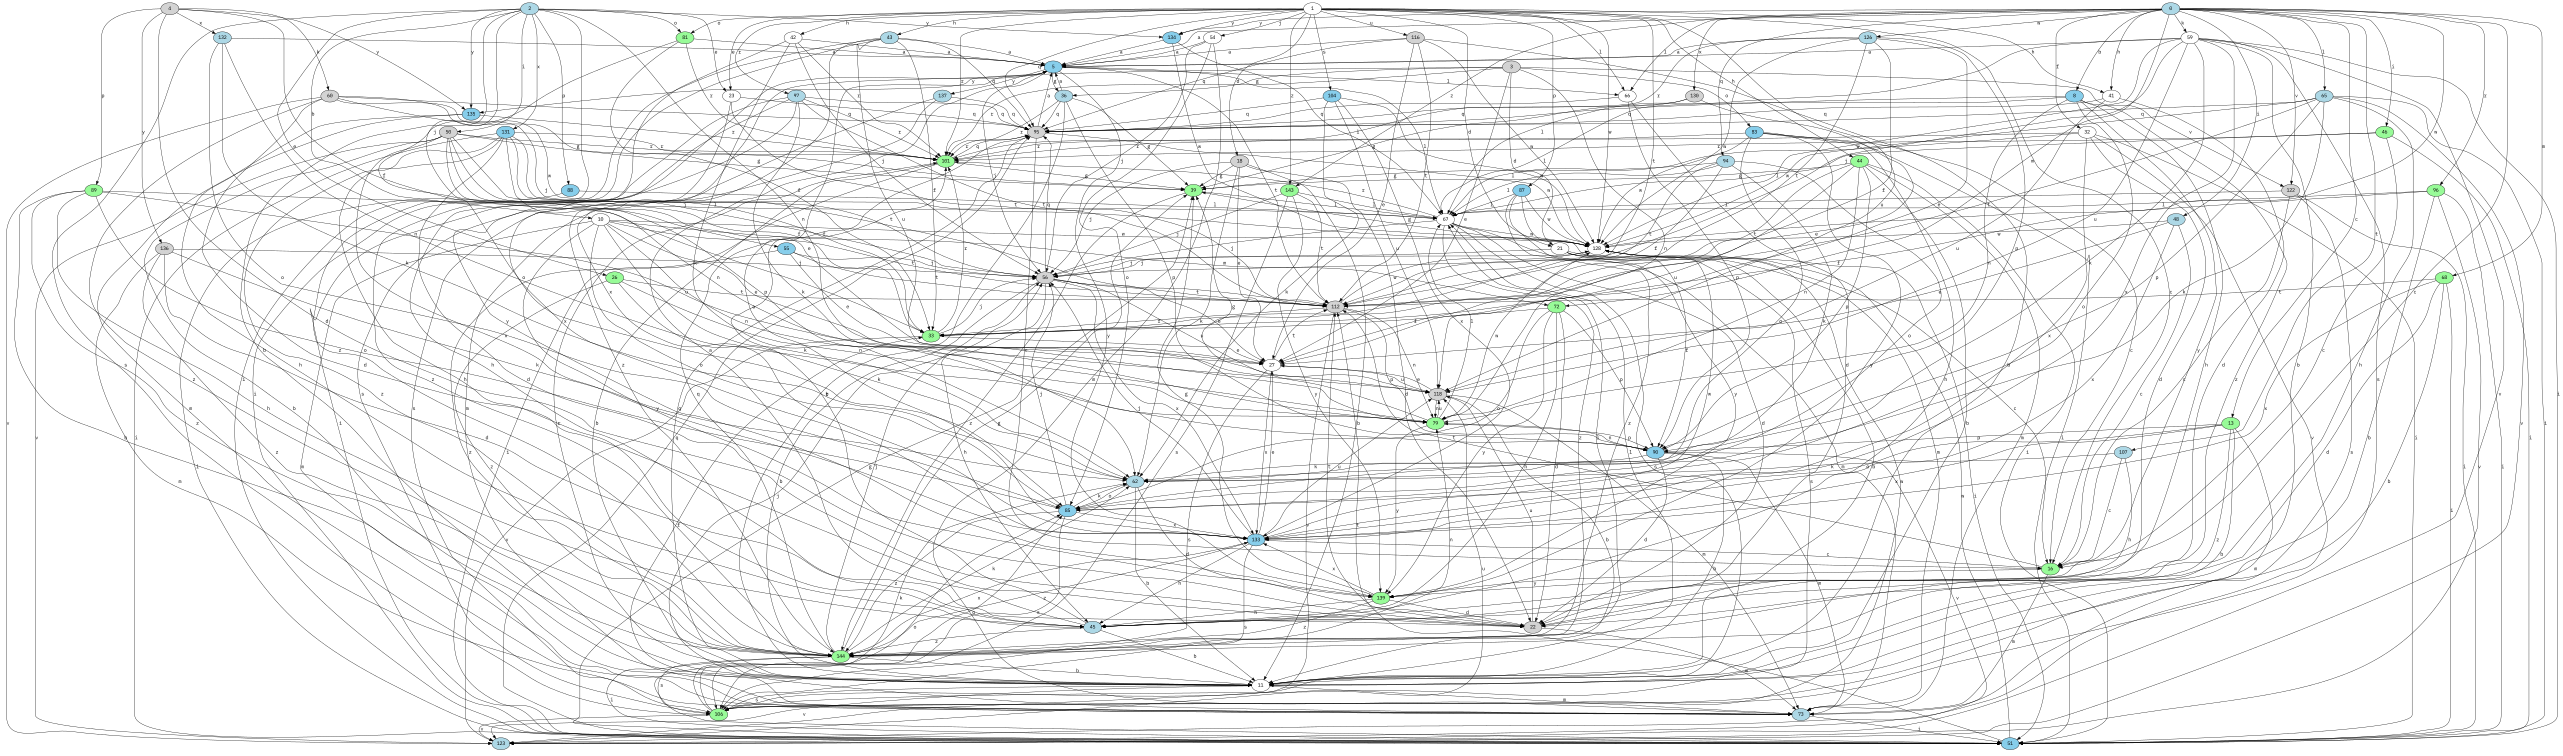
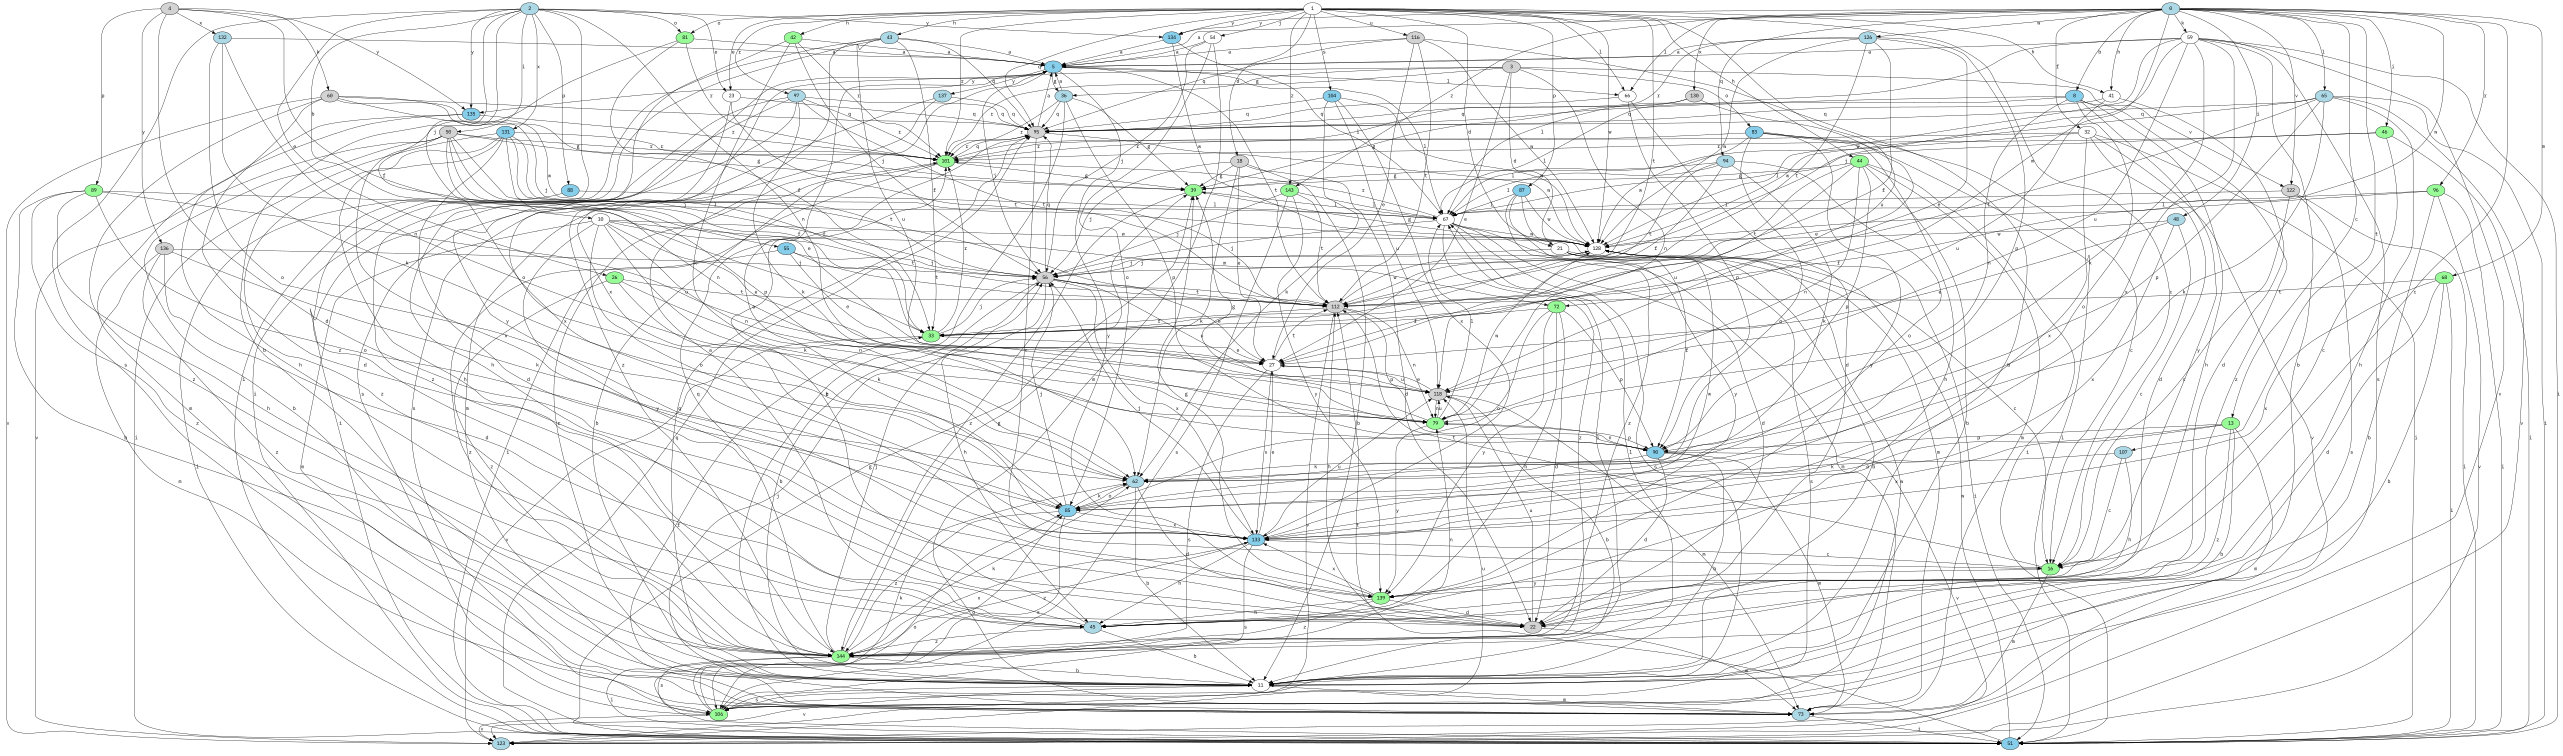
  strict digraph {
    fontname="IBM Plex Mono"
    node [fillcolor=palegreen fontname="IBM Plex Mono" style=filled]
    edge [fontname="IBM Plex Mono"]
    0 [fillcolor=lightblue]
    5 [fillcolor=skyblue]
    8 [fillcolor=skyblue]
    13
    16
    32 [fillcolor=white]
    41 [fillcolor=white]
    46
    48 [fillcolor=lightblue]
    59 [fillcolor=white]
    65 [fillcolor=lightblue]
    66 [fillcolor=white]
    68
    72
    94 [fillcolor=lightblue]
    96
    107 [fillcolor=lightblue]
    122 [fillcolor=lightgrey]
    126 [fillcolor=lightblue]
    128 [fillcolor=white]
    130 [fillcolor=lightgrey]
    134 [fillcolor=skyblue]
    143
    112 [fillcolor=lightgrey]
    106
    36 [fillcolor=lightblue]
    56 [fillcolor=lightgrey]
    67 [fillcolor=white]
    137 [fillcolor=lightblue]
    139
    144
    95 [fillcolor=lightgrey]
    79
    45 [fillcolor=lightblue]
    85 [fillcolor=skyblue]
    11 [fillcolor=white]
    73 [fillcolor=lightblue]
    90 [fillcolor=skyblue]
    133 [fillcolor=skyblue]
    101
    51 [fillcolor=skyblue]
    22 [fillcolor=lightgrey]
    123 [fillcolor=lightblue]
    118 [fillcolor=lightgrey]
    27 [fillcolor=white]
    62 [fillcolor=lightblue]
    33
    39
    1 [fillcolor=white]
    18 [fillcolor=lightgrey]
    21 [fillcolor=white]
    23 [fillcolor=white]
-   42 [fillcolor=white]
+   42
    43 [fillcolor=lightblue]
    44
    54 [fillcolor=white]
    81
    87 [fillcolor=skyblue]
    97 [fillcolor=lightblue]
    104 [fillcolor=skyblue]
    116 [fillcolor=lightgrey]
    2 [fillcolor=lightblue]
    10 [fillcolor=white]
    26
    50 [fillcolor=lightgrey]
    55 [fillcolor=skyblue]
    88 [fillcolor=skyblue]
    131 [fillcolor=skyblue]
    135 [fillcolor=skyblue]
    3 [fillcolor=lightgrey]
    83 [fillcolor=skyblue]
    4 [fillcolor=lightgrey]
    60 [fillcolor=lightgrey]
    89
    132 [fillcolor=lightblue]
    136 [fillcolor=lightgrey]
    0 -> 5 [label=a]
    0 -> 8 [label=b]
    0 -> 13 [label=c]
    0 -> 16 [label=c]
    0 -> 32 [label=f]
    0 -> 41 [label=h]
    0 -> 46 [label=i]
    0 -> 48 [label=i]
    0 -> 59 [label=k]
    0 -> 65 [label=l]
    0 -> 66 [label=l]
    0 -> 68 [label=m]
    0 -> 72 [label=m]
    0 -> 94 [label=q]
    0 -> 96 [label=r]
    0 -> 107 [label=t]
    0 -> 122 [label=v]
    0 -> 126 [label=w]
    0 -> 128 [label=w]
    0 -> 130 [label=x]
    0 -> 134 [label=y]
    0 -> 143 [label=z]
    5 -> 66 [label=l]
    5 -> 112 [label=t]
    5 -> 106 [label=s]
    5 -> 36 [label=g]
    5 -> 56 [label=j]
    5 -> 67 [label=l]
    5 -> 137 [label=y]
    5 -> 139 [label=y]
    5 -> 144 [label=z]
    8 -> 67 [label=l]
    8 -> 139 [label=y]
    8 -> 144 [label=z]
    8 -> 95 [label=q]
    8 -> 79 [label=n]
    8 -> 45 [label=h]
    8 -> 85 [label=o]
    13 -> 144 [label=z]
    13 -> 85 [label=o]
    13 -> 11 [label=b]
    13 -> 73 [label=m]
    13 -> 90 [label=p]
    13 -> 133 [label=x]
    16 -> 112 [label=t]
    16 -> 139 [label=y]
    16 -> 73 [label=m]
    32 -> 67 [label=l]
    32 -> 133 [label=x]
    32 -> 101 [label=r]
    32 -> 51 [label=i]
    32 -> 22 [label=d]
    32 -> 123 [label=v]
    41 -> 95 [label=q]
    41 -> 22 [label=d]
    41 -> 118 [label=u]
    46 -> 16 [label=c]
    46 -> 67 [label=l]
    46 -> 101 [label=r]
    46 -> 51 [label=i]
    48 -> 16 [label=c]
    48 -> 128 [label=w]
    48 -> 133 [label=x]
    48 -> 27 [label=e]
    59 -> 5 [label=a]
    59 -> 128 [label=w]
    59 -> 106 [label=s]
    59 -> 56 [label=j]
    59 -> 67 [label=l]
    59 -> 11 [label=b]
    59 -> 133 [label=x]
    59 -> 51 [label=i]
    59 -> 123 [label=v]
    59 -> 118 [label=u]
    59 -> 62 [label=k]
    65 -> 128 [label=w]
    65 -> 112 [label=t]
    65 -> 95 [label=q]
    65 -> 45 [label=h]
    65 -> 90 [label=p]
    65 -> 51 [label=i]
    65 -> 123 [label=v]
    65 -> 62 [label=k]
    66 -> 95 [label=q]
    66 -> 90 [label=p]
    66 -> 22 [label=d]
    68 -> 112 [label=t]
    68 -> 11 [label=b]
    68 -> 133 [label=x]
    68 -> 51 [label=i]
    68 -> 22 [label=d]
    72 -> 139 [label=y]
    72 -> 45 [label=h]
    72 -> 85 [label=o]
    72 -> 90 [label=p]
    72 -> 22 [label=d]
    72 -> 33 [label=f]
    94 -> 112 [label=t]
    94 -> 67 [label=l]
    94 -> 85 [label=o]
    94 -> 62 [label=k]
    94 -> 33 [label=f]
    94 -> 39 [label=g]
    96 -> 67 [label=l]
    96 -> 11 [label=b]
    96 -> 51 [label=i]
    96 -> 123 [label=v]
    96 -> 33 [label=f]
    107 -> 16 [label=c]
    107 -> 45 [label=h]
    107 -> 62 [label=k]
    122 -> 16 [label=c]
    122 -> 106 [label=s]
    122 -> 67 [label=l]
    122 -> 51 [label=i]
    126 -> 5 [label=a]
    126 -> 128 [label=w]
    126 -> 112 [label=t]
    126 -> 90 [label=p]
    126 -> 101 [label=r]
    126 -> 27 [label=e]
    126 -> 33 [label=f]
    128 -> 56 [label=j]
    128 -> 51 [label=i]
    128 -> 39 [label=g]
    130 -> 95 [label=q]
    130 -> 27 [label=e]
    130 -> 39 [label=g]
    134 -> 5 [label=a]
    134 -> 128 [label=w]
    134 -> 67 [label=l]
    143 -> 112 [label=t]
    143 -> 106 [label=s]
    143 -> 56 [label=j]
    143 -> 67 [label=l]
    143 -> 139 [label=y]
    112 -> 128 [label=w]
    112 -> 79 [label=n]
    112 -> 90 [label=p]
    112 -> 123 [label=v]
    112 -> 33 [label=f]
    106 -> 128 [label=w]
    106 -> 85 [label=o]
    106 -> 123 [label=v]
    106 -> 62 [label=k]
    36 -> 5 [label=a]
    36 -> 95 [label=q]
    36 -> 11 [label=b]
    36 -> 90 [label=p]
    36 -> 101 [label=r]
    36 -> 39 [label=g]
    56 -> 112 [label=t]
    56 -> 95 [label=q]
    56 -> 45 [label=h]
    56 -> 11 [label=b]
    56 -> 133 [label=x]
    56 -> 118 [label=u]
    56 -> 27 [label=e]
    67 -> 128 [label=w]
    67 -> 106 [label=s]
    67 -> 56 [label=j]
    67 -> 144 [label=z]
    67 -> 73 [label=m]
    67 -> 101 [label=r]
    67 -> 22 [label=d]
    137 -> 106 [label=s]
    137 -> 95 [label=q]
    137 -> 73 [label=m]
    139 -> 144 [label=z]
    139 -> 45 [label=h]
    139 -> 133 [label=x]
    139 -> 22 [label=d]
    139 -> 39 [label=g]
    144 -> 106 [label=s]
    144 -> 56 [label=j]
    144 -> 67 [label=l]
    144 -> 95 [label=q]
    144 -> 79 [label=n]
    144 -> 11 [label=b]
    144 -> 133 [label=x]
    144 -> 51 [label=i]
    144 -> 62 [label=k]
    144 -> 39 [label=g]
    95 -> 5 [label=a]
    95 -> 16 [label=c]
    95 -> 128 [label=w]
    95 -> 101 [label=r]
    79 -> 128 [label=w]
    79 -> 67 [label=l]
    79 -> 139 [label=y]
    79 -> 90 [label=p]
    79 -> 118 [label=u]
    79 -> 39 [label=g]
    45 -> 5 [label=a]
    45 -> 144 [label=z]
    45 -> 11 [label=b]
    45 -> 101 [label=r]
    85 -> 106 [label=s]
    85 -> 56 [label=j]
    85 -> 144 [label=z]
    85 -> 133 [label=x]
    85 -> 62 [label=k]
    11 -> 106 [label=s]
    11 -> 67 [label=l]
    11 -> 95 [label=q]
    11 -> 73 [label=m]
    11 -> 101 [label=r]
    11 -> 123 [label=v]
    73 -> 56 [label=j]
    73 -> 51 [label=i]
    73 -> 33 [label=f]
    90 -> 79 [label=n]
    90 -> 11 [label=b]
    90 -> 73 [label=m]
    90 -> 22 [label=d]
    90 -> 123 [label=v]
    90 -> 62 [label=k]
    133 -> 5 [label=a]
    133 -> 16 [label=c]
    133 -> 128 [label=w]
    133 -> 106 [label=s]
    133 -> 56 [label=j]
    133 -> 144 [label=z]
    133 -> 45 [label=h]
    133 -> 118 [label=u]
    133 -> 27 [label=e]
    101 -> 95 [label=q]
    101 -> 11 [label=b]
    101 -> 51 [label=i]
    101 -> 39 [label=g]
    51 -> 128 [label=w]
    51 -> 112 [label=t]
    51 -> 95 [label=q]
    51 -> 85 [label=o]
    51 -> 39 [label=g]
-   22 -> 112 [label=t]
+   22 -> 112 [label=h]
    22 -> 73 [label=m]
    22 -> 118 [label=u]
    123 -> 118 [label=u]
    118 -> 79 [label=n]
    118 -> 11 [label=b]
    118 -> 73 [label=m]
    118 -> 27 [label=e]
    27 -> 112 [label=t]
    27 -> 106 [label=s]
    27 -> 133 [label=x]
    27 -> 118 [label=u]
    62 -> 85 [label=o]
    62 -> 11 [label=b]
    62 -> 22 [label=d]
    33 -> 56 [label=j]
    33 -> 101 [label=r]
    33 -> 123 [label=v]
    33 -> 27 [label=e]
    39 -> 67 [label=l]
    39 -> 144 [label=z]
    1 -> 16 [label=c]
    1 -> 41 [label=h]
    1 -> 66 [label=l]
    1 -> 128 [label=w]
    1 -> 134 [label=y]
    1 -> 143 [label=z]
    1 -> 112 [label=t]
    1 -> 95 [label=q]
    1 -> 101 [label=r]
    1 -> 118 [label=u]
    1 -> 18 [label=d]
    1 -> 21 [label=d]
    1 -> 23 [label=e]
    1 -> 42 [label=h]
    1 -> 43 [label=h]
    1 -> 44 [label=h]
    1 -> 54 [label=j]
    1 -> 81 [label=o]
    1 -> 87 [label=p]
    1 -> 97 [label=r]
    1 -> 104 [label=s]
    1 -> 116 [label=u]
    18 -> 56 [label=j]
    18 -> 11 [label=b]
    18 -> 22 [label=d]
    18 -> 27 [label=e]
    18 -> 62 [label=k]
    18 -> 39 [label=g]
    21 -> 16 [label=c]
    21 -> 106 [label=s]
    21 -> 56 [label=j]
    21 -> 11 [label=b]
    21 -> 90 [label=f]
    23 -> 112 [label=t]
    23 -> 95 [label=q]
    23 -> 133 [label=x]
    42 -> 5 [label=a]
    42 -> 56 [label=j]
    42 -> 139 [label=y]
    42 -> 101 [label=r]
    42 -> 62 [label=k]
    43 -> 5 [label=a]
    43 -> 144 [label=z]
    43 -> 95 [label=q]
    43 -> 133 [label=x]
    43 -> 51 [label=i]
    43 -> 118 [label=u]
    43 -> 33 [label=f]
    44 -> 112 [label=t]
    44 -> 79 [label=n]
    44 -> 11 [label=b]
    44 -> 73 [label=m]
    44 -> 90 [label=p]
    44 -> 51 [label=i]
    44 -> 118 [label=u]
    44 -> 39 [label=g]
    54 -> 5 [label=a]
    54 -> 56 [label=j]
    54 -> 85 [label=o]
    54 -> 73 [label=m]
    81 -> 5 [label=a]
    81 -> 85 [label=o]
    81 -> 101 [label=r]
    81 -> 33 [label=f]
    87 -> 128 [label=w]
    87 -> 67 [label=l]
    87 -> 139 [label=y]
    87 -> 144 [label=z]
    87 -> 73 [label=m]
    97 -> 112 [label=t]
    97 -> 144 [label=z]
    97 -> 95 [label=q]
    97 -> 45 [label=h]
    97 -> 101 [label=r]
    97 -> 51 [label=i]
    97 -> 62 [label=k]
    104 -> 128 [label=w]
    104 -> 95 [label=q]
    104 -> 133 [label=x]
    104 -> 118 [label=u]
    104 -> 62 [label=k]
    116 -> 5 [label=a]
    116 -> 128 [label=w]
    116 -> 112 [label=t]
    116 -> 95 [label=q]
    116 -> 11 [label=b]
    116 -> 27 [label=e]
    2 -> 134 [label=y]
    2 -> 106 [label=s]
    2 -> 79 [label=n]
    2 -> 11 [label=b]
    2 -> 51 [label=i]
    2 -> 23 [label=e]
    2 -> 81 [label=o]
    2 -> 10 [label=b]
    2 -> 26 [label=e]
    2 -> 50 [label=i]
    2 -> 55 [label=j]
    2 -> 88 [label=p]
    2 -> 131 [label=x]
    2 -> 135 [label=y]
    10 -> 72 [label=m]
    10 -> 128 [label=w]
    10 -> 112 [label=t]
    10 -> 139 [label=y]
    10 -> 79 [label=n]
    10 -> 85 [label=o]
    10 -> 73 [label=m]
    10 -> 27 [label=e]
    10 -> 62 [label=k]
    26 -> 112 [label=t]
    26 -> 144 [label=z]
    26 -> 79 [label=n]
    26 -> 62 [label=k]
    50 -> 56 [label=j]
    50 -> 79 [label=n]
    50 -> 11 [label=b]
    50 -> 133 [label=x]
    50 -> 101 [label=r]
    50 -> 123 [label=v]
    50 -> 27 [label=e]
    50 -> 33 [label=f]
    50 -> 39 [label=g]
    55 -> 112 [label=t]
    55 -> 56 [label=j]
    55 -> 144 [label=z]
    55 -> 27 [label=e]
    88 -> 67 [label=l]
    88 -> 51 [label=i]
    131 -> 112 [label=t]
    131 -> 144 [label=z]
    131 -> 45 [label=h]
    131 -> 90 [label=p]
    131 -> 101 [label=r]
    131 -> 51 [label=i]
    131 -> 22 [label=d]
    131 -> 33 [label=f]
    135 -> 45 [label=h]
    135 -> 73 [label=m]
    135 -> 101 [label=r]
    3 -> 122 [label=v]
    3 -> 36 [label=g]
    3 -> 79 [label=n]
    3 -> 101 [label=r]
    3 -> 27 [label=e]
    3 -> 21 [label=d]
    3 -> 135 [label=y]
    3 -> 83 [label=o]
    83 -> 16 [label=c]
    83 -> 128 [label=w]
    83 -> 139 [label=y]
    83 -> 45 [label=h]
    83 -> 85 [label=o]
    83 -> 101 [label=r]
    83 -> 51 [label=i]
    4 -> 22 [label=d]
    4 -> 33 [label=f]
    4 -> 135 [label=y]
    4 -> 60 [label=k]
    4 -> 89 [label=p]
    4 -> 132 [label=x]
    4 -> 136 [label=y]
    60 -> 128 [label=w]
    60 -> 56 [label=j]
    60 -> 144 [label=z]
    60 -> 95 [label=q]
    60 -> 22 [label=d]
    60 -> 123 [label=v]
    60 -> 39 [label=g]
    89 -> 67 [label=l]
    89 -> 144 [label=z]
    89 -> 45 [label=h]
    89 -> 85 [label=o]
    89 -> 11 [label=b]
    89 -> 118 [label=u]
    132 -> 5 [label=a]
    132 -> 79 [label=n]
    132 -> 85 [label=o]
    132 -> 62 [label=k]
    136 -> 56 [label=j]
    136 -> 144 [label=z]
    136 -> 73 [label=m]
    136 -> 22 [label=d]
    136 -> 62 [label=k]
  }
